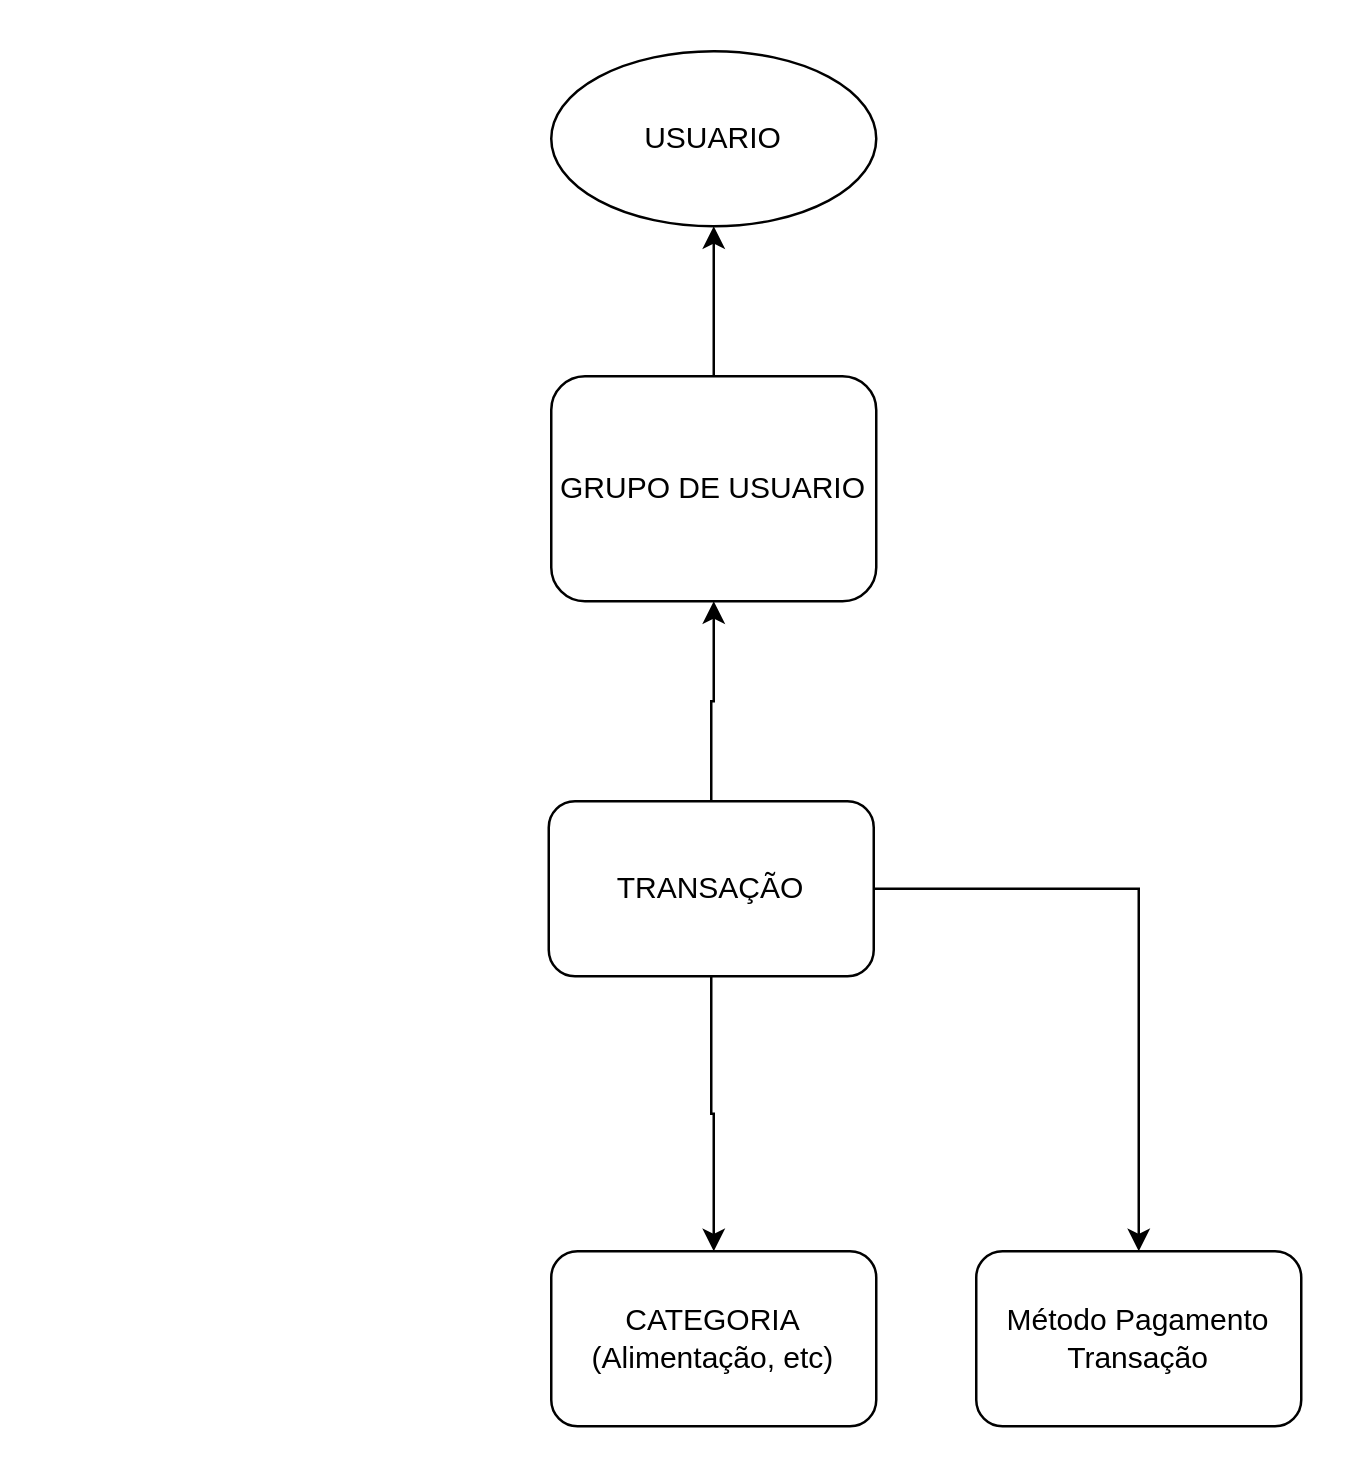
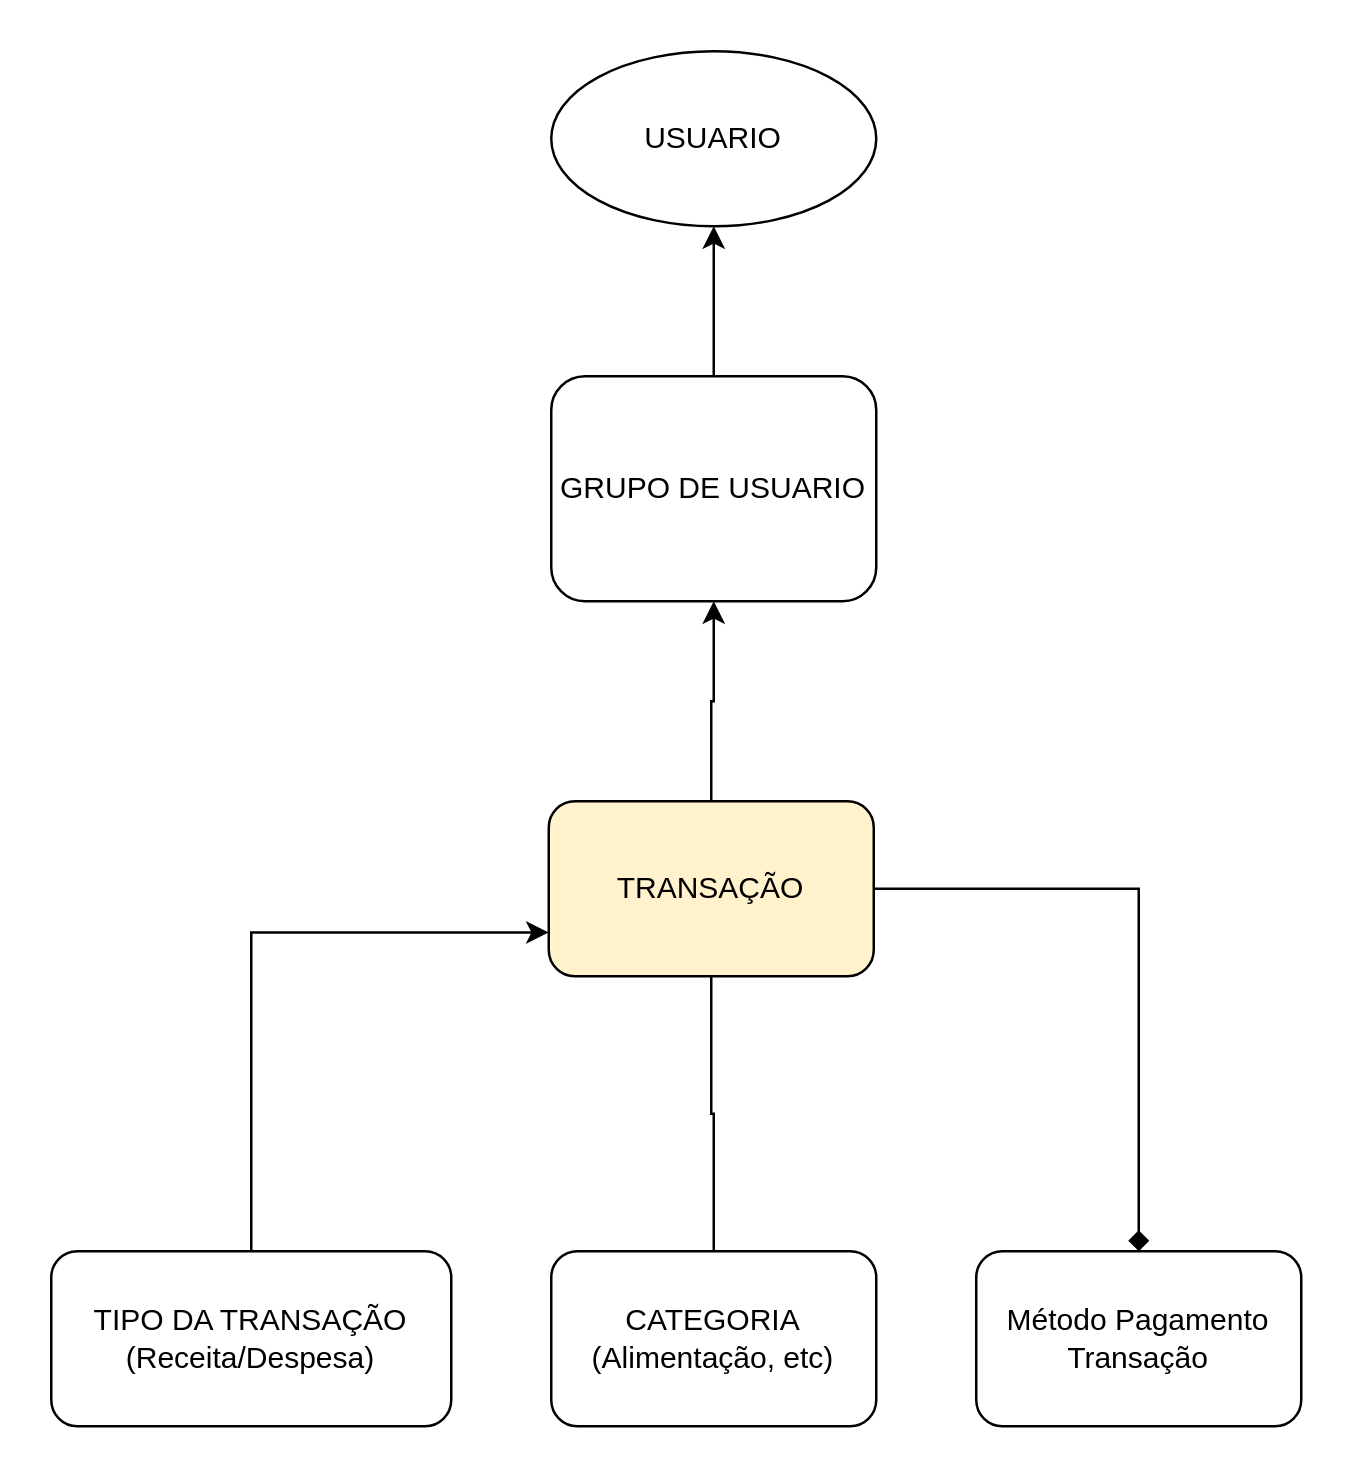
  <mxCell id="0" />
  <mxCell id="1" parent="0" />
  <mxCell id="2" value="CATEGORIA&lt;br&gt;(Alimentação, etc)" style="rounded=1;whiteSpace=wrap;html=1;" parent="1" vertex="1"><mxGeometry x="220" y="500" width="130" height="70" as="geometry" /></mxCell>
  <mxCell id="3" value="" style="edgeStyle=orthogonalEdgeStyle;rounded=0;orthogonalLoop=1;jettySize=auto;html=1;" edge="1" parent="1" source="4" target="11"><mxGeometry relative="1" as="geometry" /></mxCell>
  <mxCell id="4" value="GRUPO DE USUARIO" style="rounded=1;whiteSpace=wrap;html=1;" vertex="1" parent="1"><mxGeometry x="220" y="150" width="130" height="90" as="geometry" /></mxCell>
+ <mxCell id="5" style="edgeStyle=orthogonalEdgeStyle;rounded=0;orthogonalLoop=1;jettySize=auto;html=1;exitX=0.5;exitY=0;exitDx=0;exitDy=0;entryX=0;entryY=0.75;entryDx=0;entryDy=0;" edge="1" parent="1" source="6" target="10"><mxGeometry relative="1" as="geometry" /></mxCell>
+ <mxCell id="6" value="TIPO DA TRANSAÇÃO&lt;br&gt;(Receita/Despesa)" style="rounded=1;whiteSpace=wrap;html=1;" vertex="1" parent="1"><mxGeometry x="20" y="500" width="160" height="70" as="geometry" /></mxCell>
  <mxCell id="7" value="" style="edgeStyle=orthogonalEdgeStyle;rounded=0;orthogonalLoop=1;jettySize=auto;html=1;" edge="1" parent="1" source="10" target="4"><mxGeometry relative="1" as="geometry" /></mxCell>
- <mxCell id="8" value="" style="edgeStyle=orthogonalEdgeStyle;rounded=0;orthogonalLoop=1;jettySize=auto;html=1;" edge="1" parent="1" source="10" target="12"><mxGeometry relative="1" as="geometry" /></mxCell>
- <mxCell id="9" style="edgeStyle=orthogonalEdgeStyle;rounded=0;orthogonalLoop=1;jettySize=auto;html=1;exitX=0.5;exitY=1;exitDx=0;exitDy=0;" edge="1" parent="1" source="10" target="2"><mxGeometry relative="1" as="geometry" /></mxCell>
- <mxCell id="10" value="TRANSAÇÃO" style="rounded=1;whiteSpace=wrap;html=1;" vertex="1" parent="1"><mxGeometry x="219" y="320" width="130" height="70" as="geometry" /></mxCell>
+ <mxCell id="8" value="" style="edgeStyle=orthogonalEdgeStyle;rounded=0;orthogonalLoop=1;jettySize=auto;html=1;endArrow=diamond;" edge="1" parent="1" source="10" target="12"><mxGeometry relative="1" as="geometry" /></mxCell>
+ <mxCell id="9" style="edgeStyle=orthogonalEdgeStyle;rounded=0;orthogonalLoop=1;jettySize=auto;html=1;exitX=0.5;exitY=1;exitDx=0;exitDy=0;endArrow=none;" edge="1" parent="1" source="10" target="2"><mxGeometry relative="1" as="geometry" /></mxCell>
+ <mxCell id="10" value="TRANSAÇÃO" style="rounded=1;whiteSpace=wrap;html=1;fillColor=#fff2cc;" vertex="1" parent="1"><mxGeometry x="219" y="320" width="130" height="70" as="geometry" /></mxCell>
  <mxCell id="11" value="USUARIO" style="ellipse;whiteSpace=wrap;html=1;" vertex="1" parent="1"><mxGeometry x="220" y="20" width="130" height="70" as="geometry" /></mxCell>
  <mxCell id="12" value="Método Pagamento Transação" style="rounded=1;whiteSpace=wrap;html=1;" vertex="1" parent="1"><mxGeometry x="390" y="500" width="130" height="70" as="geometry" /></mxCell>
